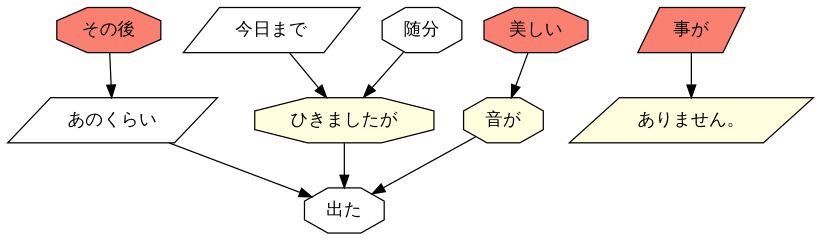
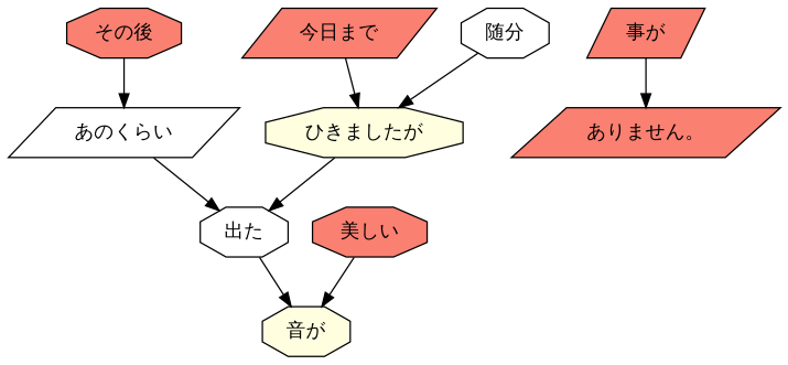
  digraph {
    fontname="Liberation Serif"
    node [fillcolor=salmon fontname="Liberation Serif" shape=octagon style=filled]
    edge [fontname="Liberation Serif"]
    n1 [label="その後"]
    n2 [fillcolor=white label="あのくらい" shape=parallelogram]
    n3 [fillcolor=lightyellow label="ひきましたが"]
    n4 [fillcolor=white label="出た"]
-   n5 [fillcolor=white label="今日まで" shape=parallelogram]
+   n5 [label="今日まで" shape=parallelogram]
    n6 [fillcolor=white label="随分"]
    n7 [label="美しい"]
    n8 [fillcolor=lightyellow label="音が"]
    n9 [label="事が" shape=parallelogram]
-   n10 [fillcolor=lightyellow label="ありません。" shape=parallelogram]
+   n10 [label="ありません。" shape=parallelogram]
    n1 -> n2
    n2 -> n4
    n3 -> n4
    n5 -> n3
    n6 -> n3
    n7 -> n8
-   n8 -> n4
+   n4 -> n8
    n9 -> n10
  }
